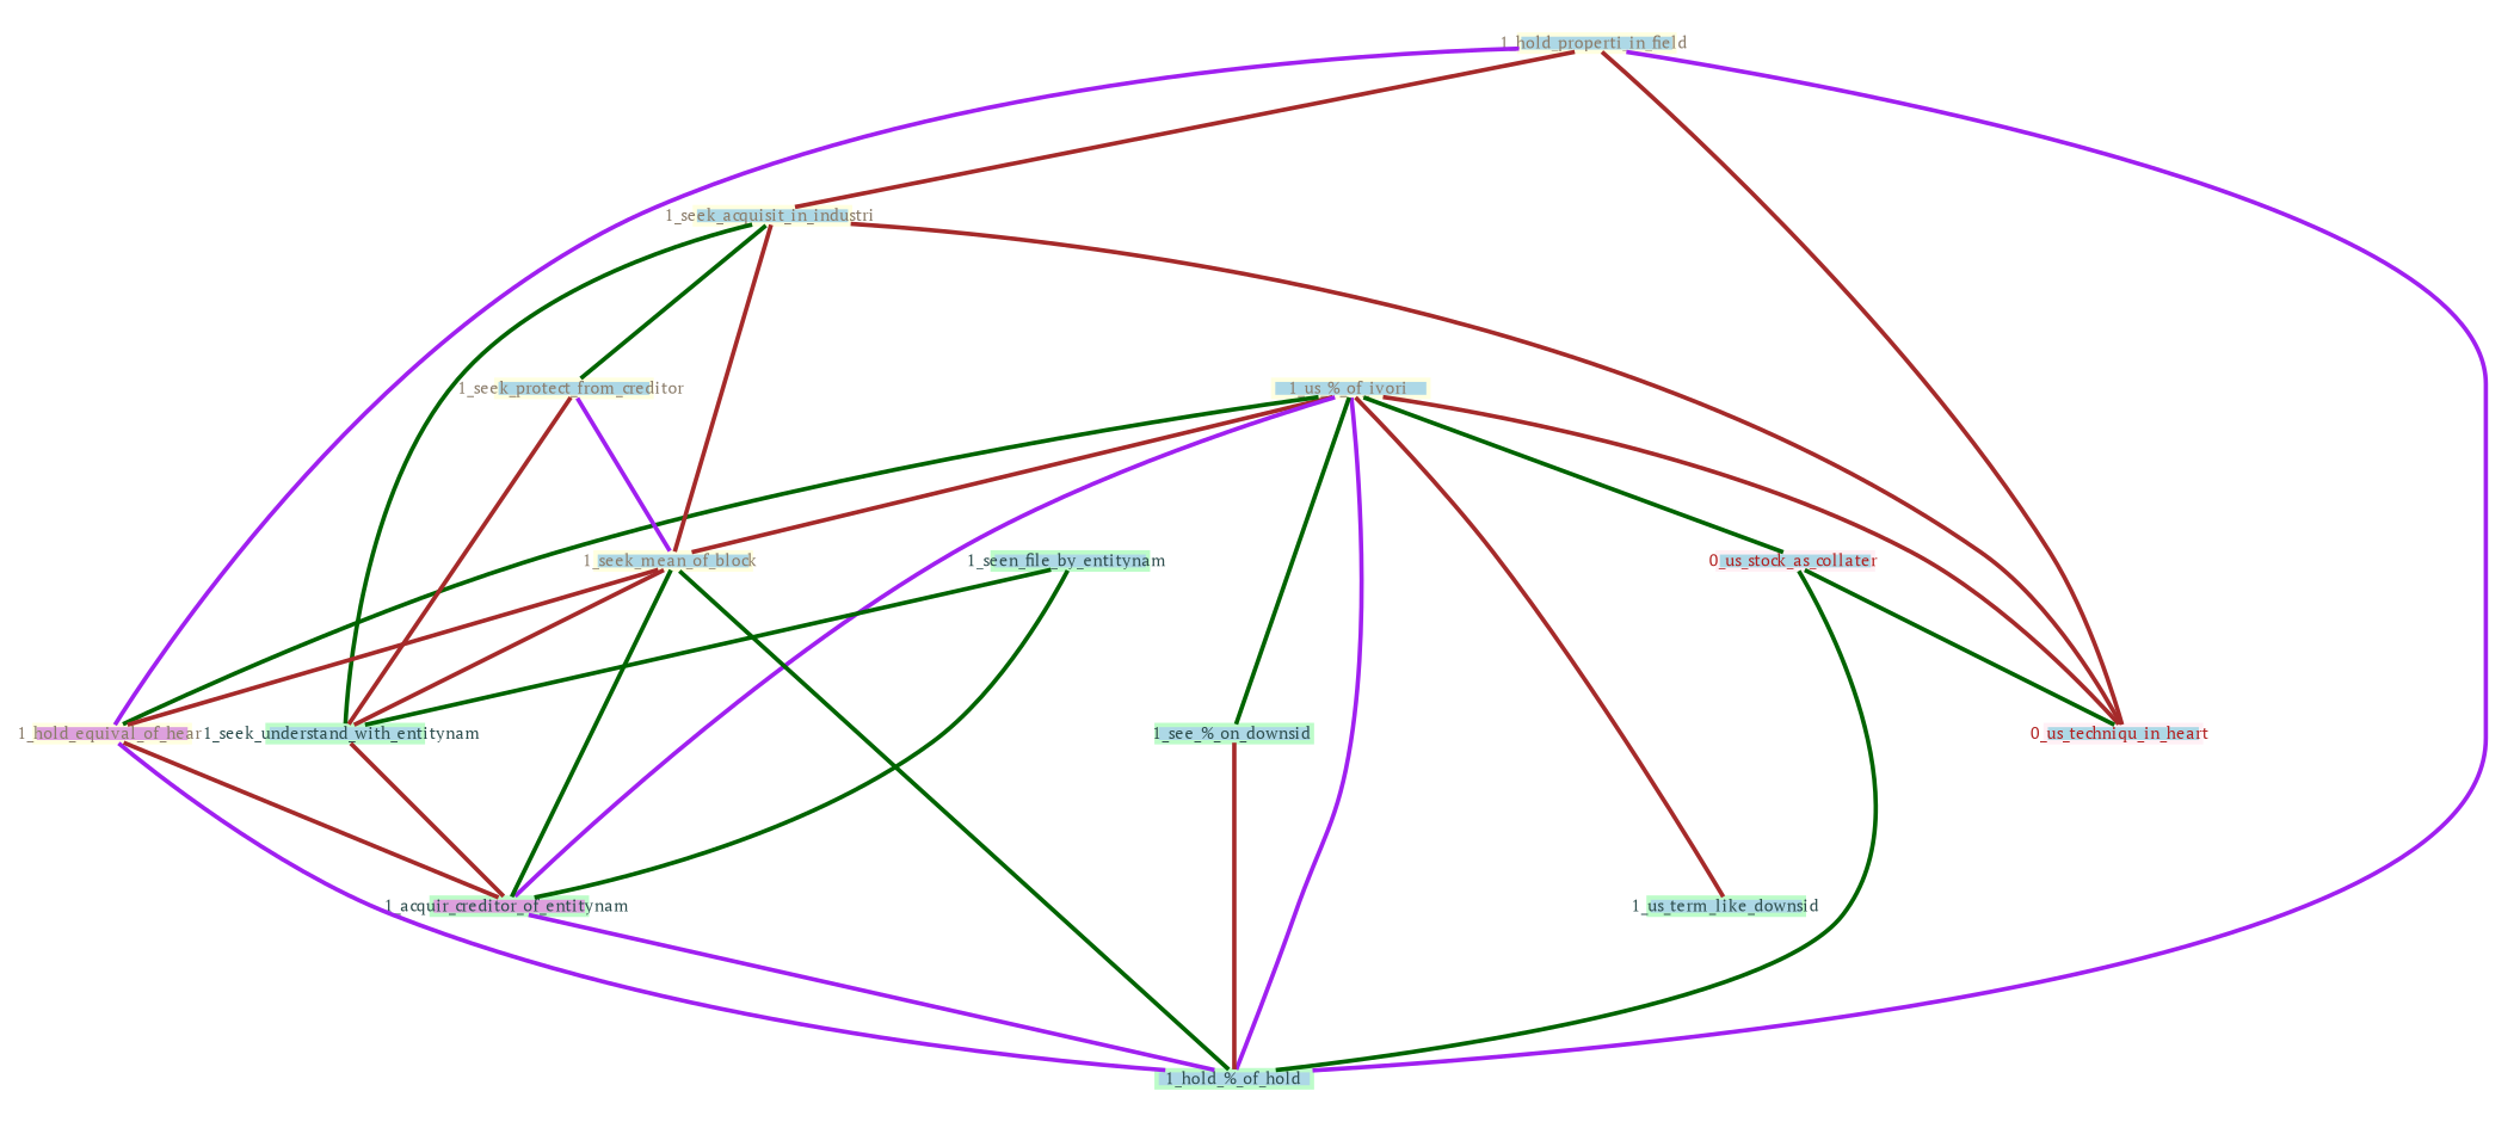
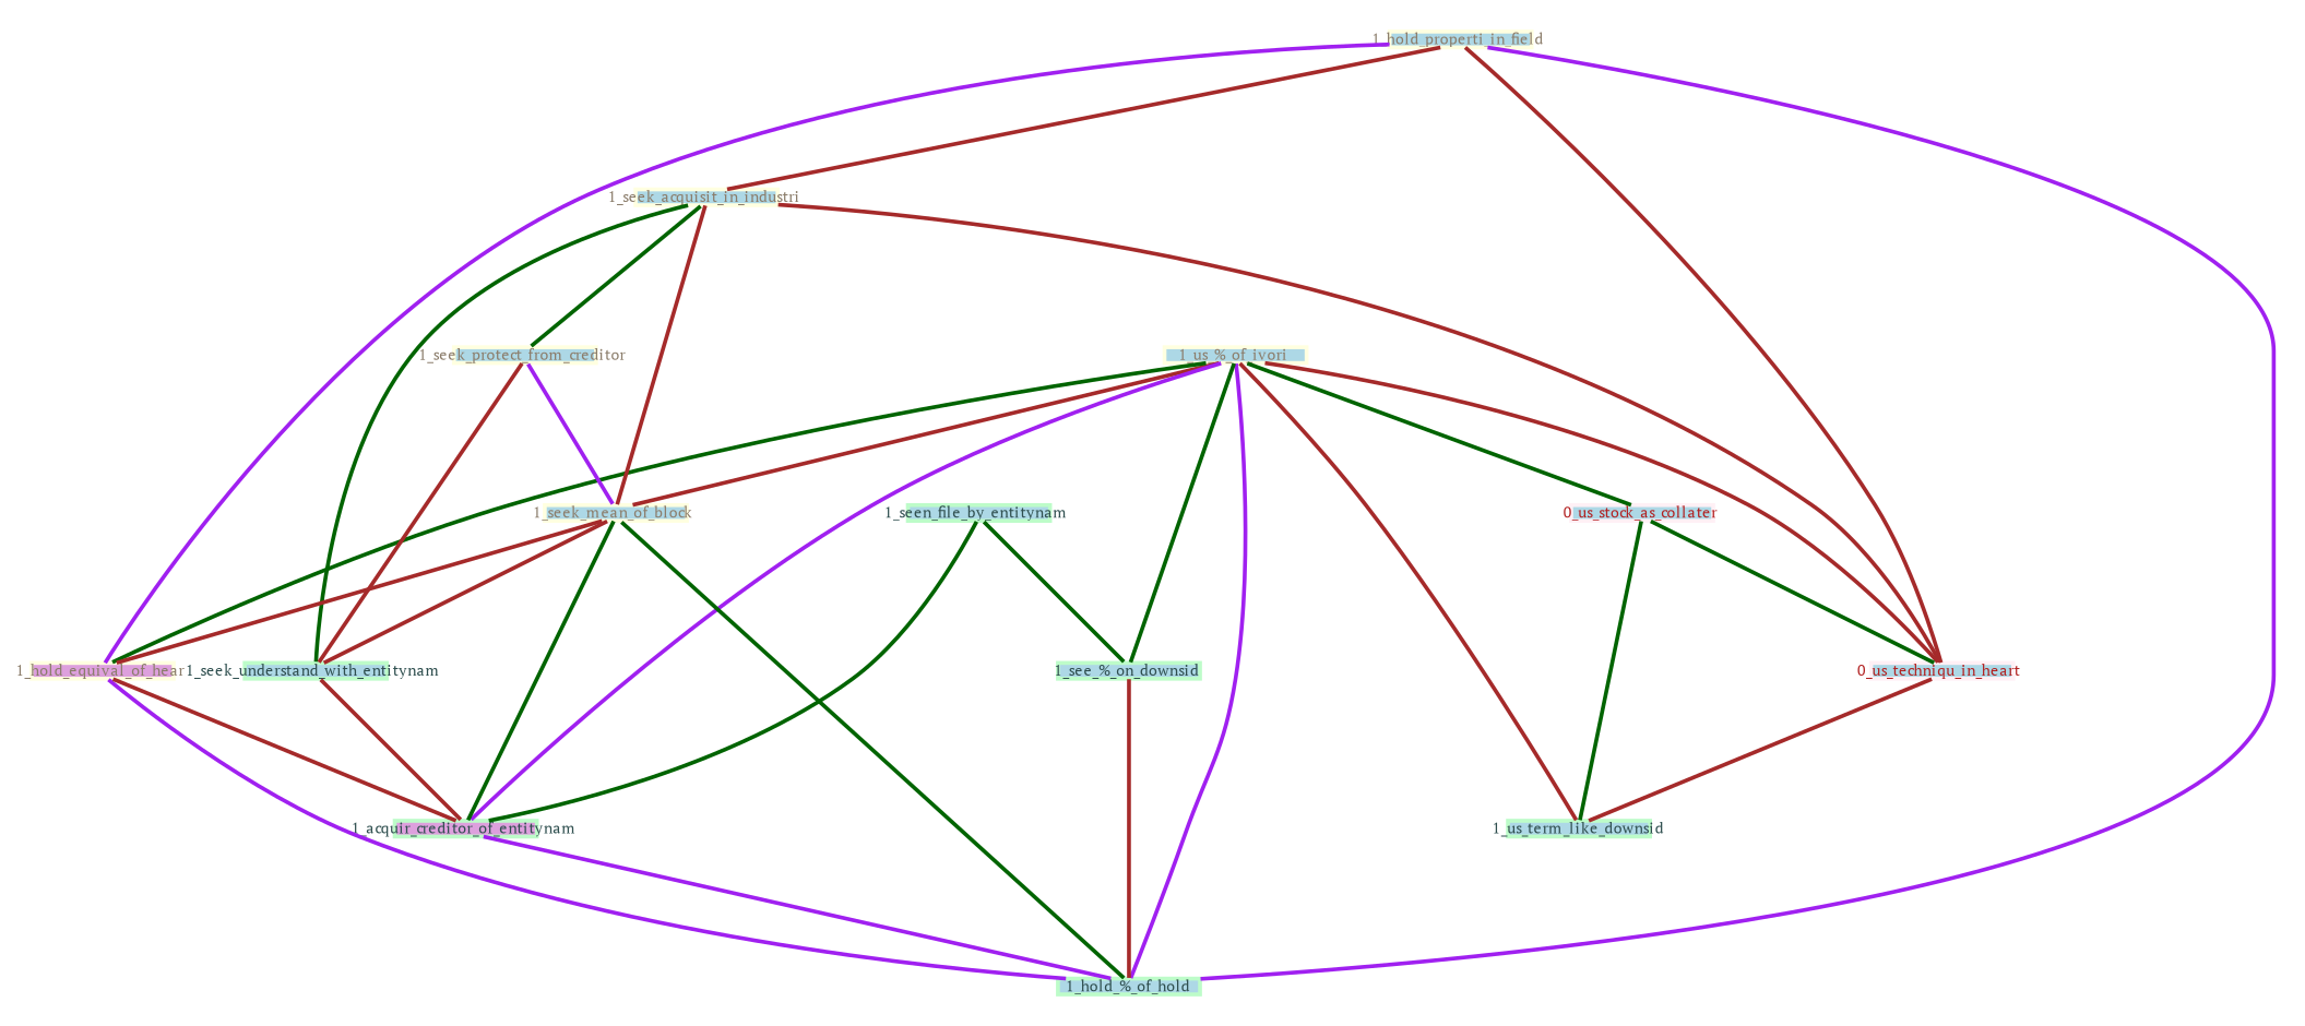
  graph {
    fontname="PT Serif"
    node [color="#ffffe0" fillcolor=lightblue fixedsize=true fontcolor="#8b7d6b" fontname="PT Serif" fontsize=4 shape=polygon style=filled]
    edge [color=brown fontname="PT Serif" w=1]
    "1_hold_properti_in_field " [height=.06 width=.5]
    "1_us_%_of_ivori " [height=.06 width=.5]
    "1_seek_acquisit_in_industri " [height=.06 width=.5]
    "1_seek_protect_from_creditor " [height=.06 width=.5]
    "1_seek_mean_of_block " [height=.06 width=.5]
    "1_hold_equival_of_hear " [fillcolor=plum height=.06 width=.5]
    "0_us_stock_as_collater " [color="#fff0f5" fontcolor="#b22222" height=.06 width=.5]
    "0_us_techniqu_in_heart " [color="#fff0f5" fontcolor="#b22222" height=.06 width=.5]
    n9 [color="#BDFCC9" fontcolor="#2f4f4f" height=.06 label="1_hold_%_of_hold" width=.5]
    n10 [color="#BDFCC9" fillcolor=plum fontcolor="#2f4f4f" height=.06 label="1_acquir_creditor_of_entitynam" width=.5]
    "1_see_%_on_downsid " [color="#BDFCC9" fontcolor="#2f4f4f" height=.06 width=.5]
    n12 [color="#BDFCC9" fontcolor="#2f4f4f" height=.06 label="1_us_term_like_downsid" width=.5]
    "1_seek_understand_with_entitynam " [color="#BDFCC9" fontcolor="#2f4f4f" height=.06 width=.5]
    "1_seen_file_by_entitynam " [color="#BDFCC9" fontcolor="#2f4f4f" height=.06 width=.5]
    subgraph sub_1 {
      "1_hold_properti_in_field "
      "1_us_%_of_ivori "
      "1_seek_acquisit_in_industri "
      "1_seek_protect_from_creditor "
      "1_seek_mean_of_block "
      "1_hold_equival_of_hear "
    }
    subgraph sub_2 {
      "0_us_stock_as_collater "
      "0_us_techniqu_in_heart "
    }
    "1_hold_properti_in_field " -- "1_seek_acquisit_in_industri "
    "1_hold_properti_in_field " -- "1_hold_equival_of_hear " [color=purple]
    "1_hold_properti_in_field " -- "0_us_techniqu_in_heart "
    "1_hold_properti_in_field " -- n9 [color=purple]
    "1_us_%_of_ivori " -- "1_seek_mean_of_block "
    "1_us_%_of_ivori " -- "1_hold_equival_of_hear " [color=darkgreen]
    "1_us_%_of_ivori " -- "0_us_stock_as_collater " [color=darkgreen]
    "1_us_%_of_ivori " -- "0_us_techniqu_in_heart "
    "1_us_%_of_ivori " -- n9 [color=purple w=2]
    "1_us_%_of_ivori " -- n10 [color=purple]
    "1_us_%_of_ivori " -- "1_see_%_on_downsid " [color=darkgreen]
    "1_us_%_of_ivori " -- n12
    "1_seek_acquisit_in_industri " -- "1_seek_protect_from_creditor " [color=darkgreen]
    "1_seek_acquisit_in_industri " -- "1_seek_mean_of_block "
    "1_seek_acquisit_in_industri " -- "0_us_techniqu_in_heart "
    "1_seek_acquisit_in_industri " -- "1_seek_understand_with_entitynam " [color=darkgreen]
    "1_seek_protect_from_creditor " -- "1_seek_mean_of_block " [color=purple]
    "1_seek_protect_from_creditor " -- "1_seek_understand_with_entitynam "
    "1_seek_mean_of_block " -- "1_hold_equival_of_hear "
    "1_seek_mean_of_block " -- n9 [color=darkgreen]
    "1_seek_mean_of_block " -- n10 [color=darkgreen]
    "1_seek_mean_of_block " -- "1_seek_understand_with_entitynam "
    "1_hold_equival_of_hear " -- n9 [color=purple w=2]
    "1_hold_equival_of_hear " -- n10
    "0_us_stock_as_collater " -- "0_us_techniqu_in_heart " [color=darkgreen]
-   "0_us_stock_as_collater " -- n9 [color=darkgreen]
+   "0_us_stock_as_collater " -- n12 [color=darkgreen]
+   "0_us_techniqu_in_heart " -- n12
    n10 -- n9 [color=purple]
    "1_see_%_on_downsid " -- n9
    "1_seek_understand_with_entitynam " -- n10
    "1_seen_file_by_entitynam " -- n10 [color=darkgreen]
-   "1_seen_file_by_entitynam " -- "1_seek_understand_with_entitynam " [color=darkgreen]
+   "1_seen_file_by_entitynam " -- "1_see_%_on_downsid " [color=darkgreen]
  }
